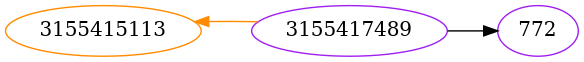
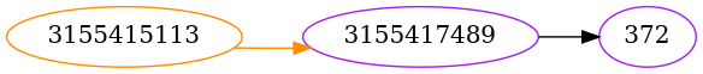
  strict digraph {
    rankdir=LR
    node [color=purple]
    3155415113 [color=darkorange]
    3155417489
-   372 [label=772]
-   3155417489 -> 3155415113 [color=darkorange]
+   372
+   3155415113 -> 3155417489 [color=darkorange]
    3155417489 -> 372 [color=black]
  }
